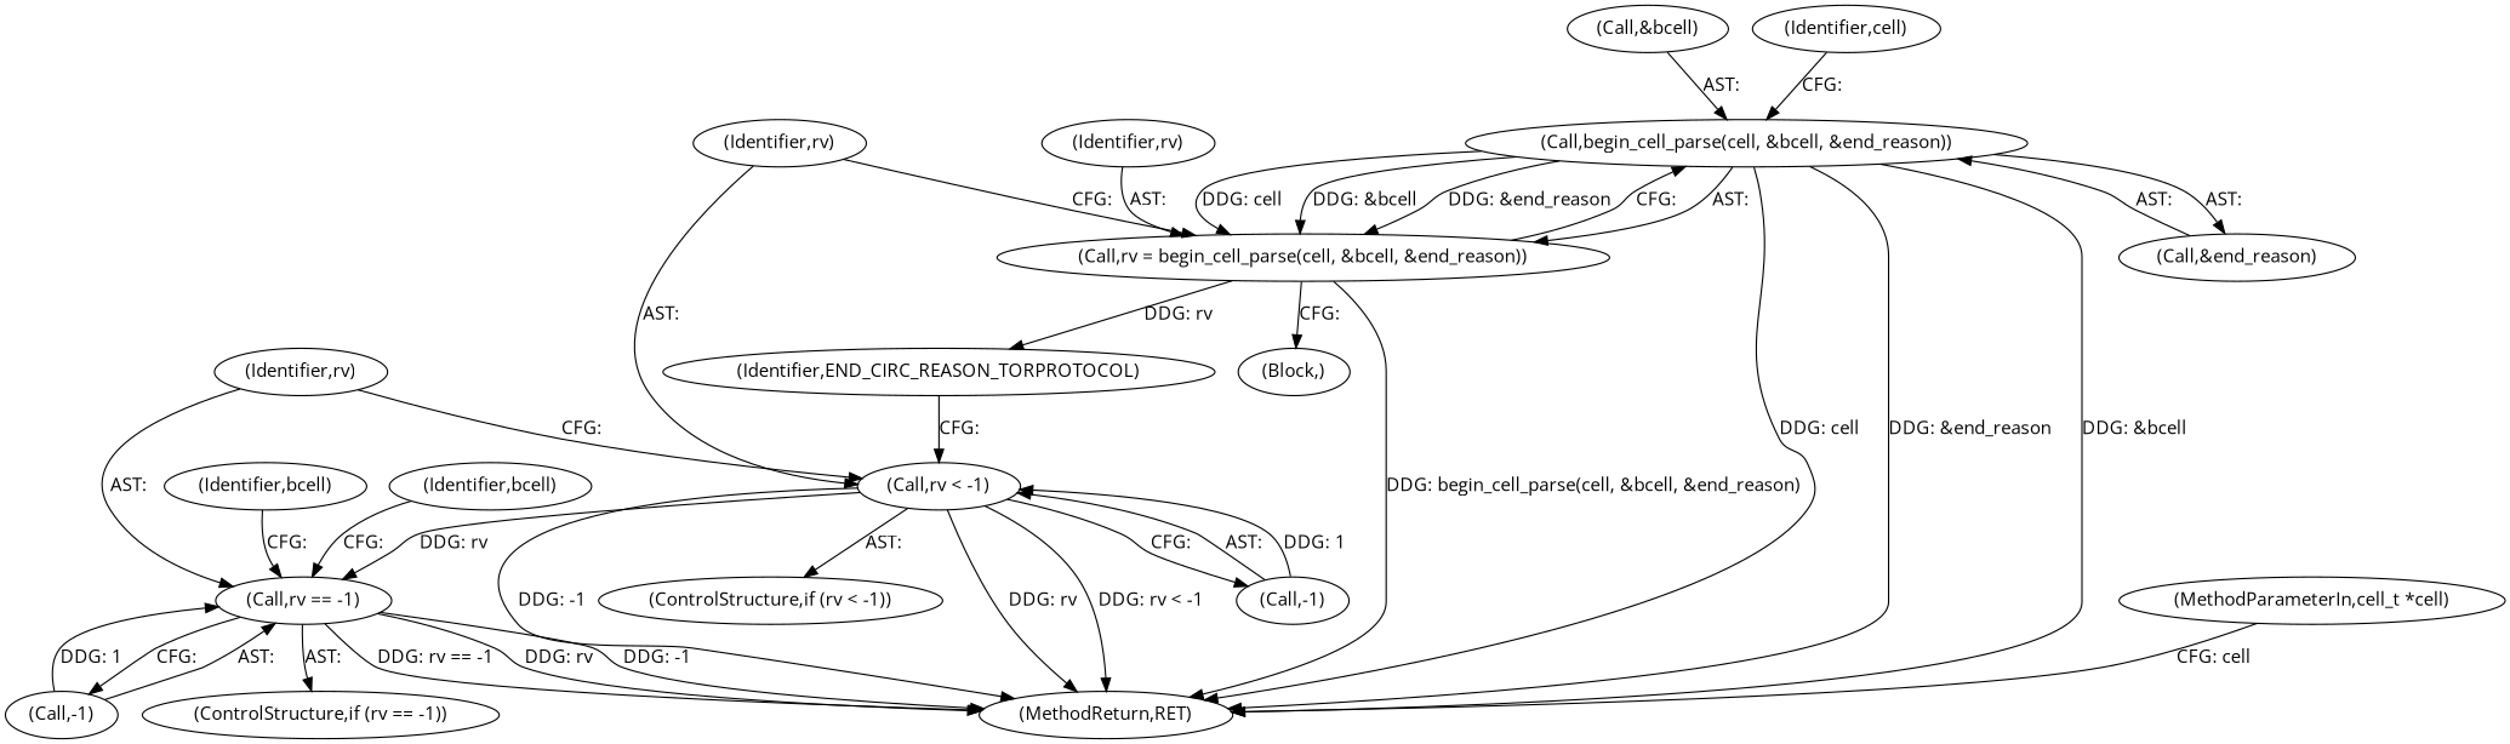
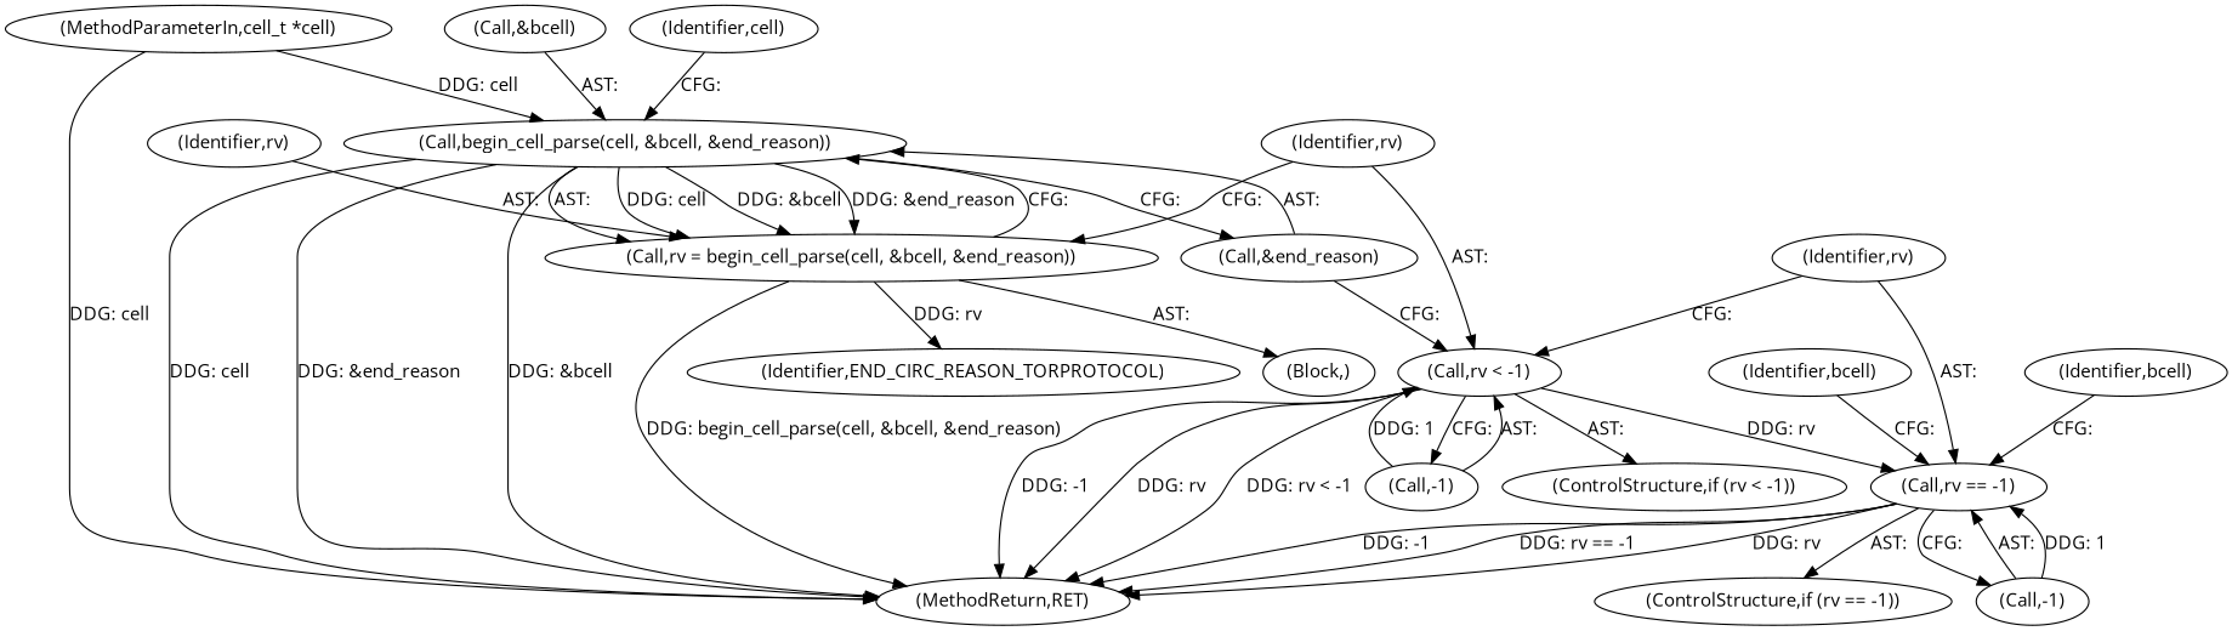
  digraph {
    fontname="Open Sans"
    node [fontname="Open Sans"]
    edge [fontname="Open Sans"]
    n1 [label="(MethodParameterIn,cell_t *cell)"]
    n2 [label="(Call,begin_cell_parse(cell, &bcell, &end_reason))"]
    n3 [label="(MethodReturn,RET)"]
    n4 [label="(Call,rv = begin_cell_parse(cell, &bcell, &end_reason))"]
    n5 [label="(Call,&end_reason)"]
    n6 [label="(Block,)"]
    n7 [label="(Identifier,END_CIRC_REASON_TORPROTOCOL)"]
    n8 [label="(Call,rv < -1)"]
    n9 [label="(Call,rv == -1)"]
    n10 [label="(Call,-1)"]
    n11 [label="(ControlStructure,if (rv < -1))"]
    n12 [label="(ControlStructure,if (rv == -1))"]
    n13 [label="(Call,-1)"]
    n14 [label="(Identifier,bcell)"]
    n15 [label="(Call,&bcell)"]
    n16 [label="(Identifier,rv)"]
    n17 [label="(Identifier,rv)"]
    n18 [label="(Identifier,cell)"]
    n19 [label="(Identifier,rv)"]
    n20 [label="(Identifier,bcell)"]
-   n1 -> n3 [label="CFG: cell"]
+   n1 -> n2 [label="DDG: cell"]
+   n1 -> n3 [label="DDG: cell"]
    n2 -> n3 [label="DDG: cell"]
    n2 -> n3 [label="DDG: &end_reason"]
    n2 -> n3 [label="DDG: &bcell"]
    n2 -> n4 [label="AST: "]
    n2 -> n4 [label="DDG: cell"]
    n2 -> n4 [label="DDG: &bcell"]
    n2 -> n4 [label="DDG: &end_reason"]
-   n2 -> n5 [label="AST: "]
+   n2 -> n5 [label="CFG: "]
    n4 -> n2 [label="CFG: "]
    n4 -> n3 [label="DDG: begin_cell_parse(cell, &bcell, &end_reason)"]
-   n4 -> n6 [label="CFG: "]
+   n4 -> n6 [label="AST: "]
    n4 -> n7 [label="DDG: rv"]
    n5 -> n2 [label="AST: "]
-   n7 -> n8 [label="CFG: "]
+   n5 -> n8 [label="CFG: "]
    n8 -> n3 [label="DDG: -1"]
    n8 -> n3 [label="DDG: rv"]
    n8 -> n3 [label="DDG: rv < -1"]
    n8 -> n9 [label="DDG: rv"]
    n8 -> n10 [label="CFG: "]
    n8 -> n11 [label="AST: "]
    n9 -> n3 [label="DDG: rv == -1"]
    n9 -> n3 [label="DDG: rv"]
    n9 -> n3 [label="DDG: -1"]
    n9 -> n12 [label="AST: "]
    n9 -> n13 [label="CFG: "]
    n10 -> n8 [label="AST: "]
    n10 -> n8 [label="DDG: 1"]
    n13 -> n9 [label="AST: "]
    n13 -> n9 [label="DDG: 1"]
    n14 -> n9 [label="CFG: "]
    n15 -> n2 [label="AST: "]
    n16 -> n4 [label="CFG: "]
    n16 -> n8 [label="AST: "]
    n17 -> n4 [label="AST: "]
    n18 -> n2 [label="CFG: "]
    n19 -> n8 [label="CFG: "]
    n19 -> n9 [label="AST: "]
    n20 -> n9 [label="CFG: "]
  }
